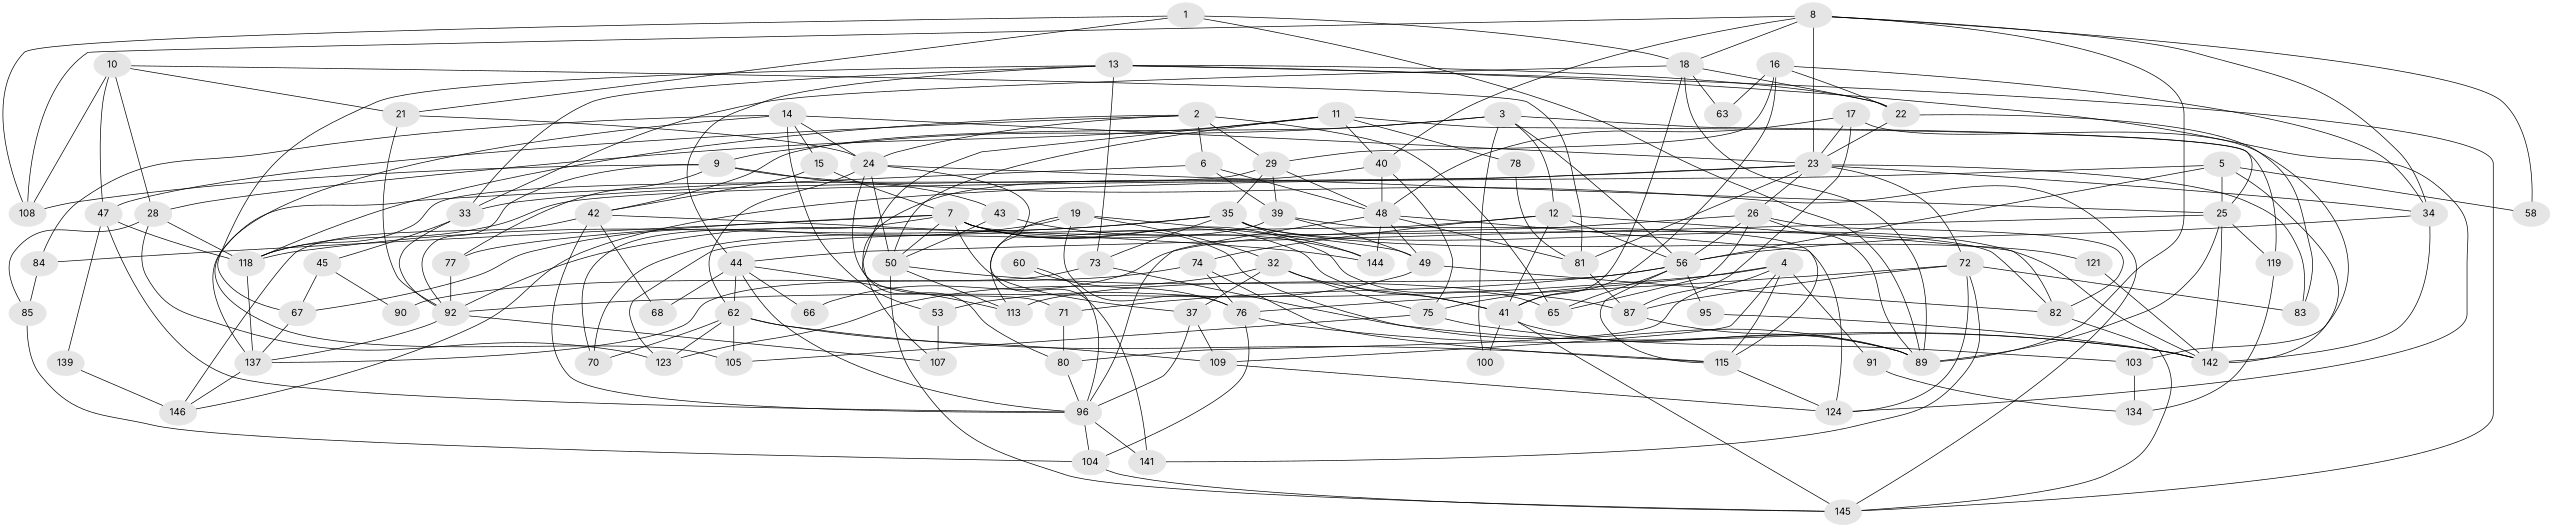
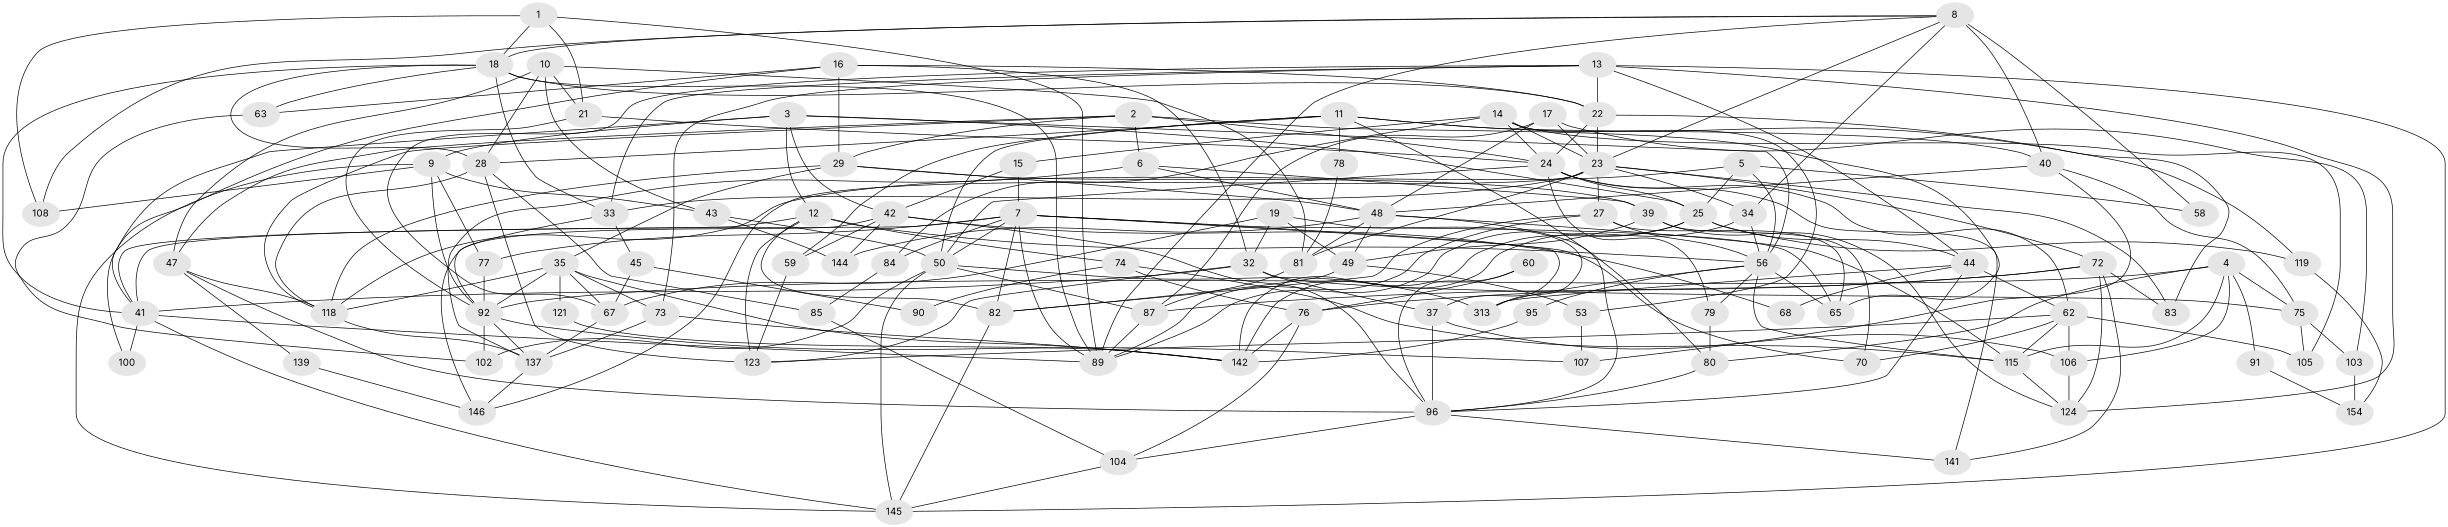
  graph {
    fontname=Inter
    node [color=gray90 fontname=Inter style=filled]
    edge [fontname=Inter]
    18 [super="+126"]
    89 [super="+112"]
    41 [super="+61"]
    28 [super="+46"]
    22 [super="+136"]
    33 [super="+64"]
    63
    1
    21 [super="+127"]
    108
    24 [super="+88"]
    92 [super="+130"]
    2 [super="+31"]
    6 [super="+79"]
    29 [super="+131"]
    47 [super="+93"]
    65
    118 [super="+138"]
    39 [super="+51"]
    48 [super="+128"]
    137
    25 [super="+110"]
    50 [super="+94"]
    62 [super="+117"]
-   71
+   71 [label=79]
    141
    35 [super="+133"]
    96 [super="+120"]
    139
    3 [super="+132"]
    9 [super="+57"]
    12 [super="+106"]
    42 [super="+101"]
    56 [super="+135"]
    100
    77
    43
    145
    82 [super="+140"]
    74 [super="+125"]
    123
    142
    119
    44 [super="+99"]
+   59
    146
    68
    144
    115 [super="+116"]
-   113
+   113 [label=313]
    95
    4 [super="+98"]
    75 [super="+97"]
    80
    91
-   109
+   109 [label=106]
    105
    103
-   134
+   134 [label=154]
    107
+   102
    124
    5 [super="+86"]
    58
    70
    49
    81
    7 [super="+114"]
    37 [super="+122"]
    84
    87
    85
    8 [super="+69"]
    23 [super="+36"]
    34
    40 [super="+55"]
    83
-   26 [super="+147"]
+   26 [super="+147" label=27]
    72 [super="+129"]
    10 [super="+54"]
    11 [super="+27"]
    78
    76 [super="+143"]
    90
    13 [super="+20"]
    67
    73
    45
-   66
    14 [super="+30"]
    15
    53
    16
    32 [super="+38"]
    17 [super="+52"]
    19 [super="+111"]
    104
    121
    60
    18 -- 89
    18 -- 41
+   18 -- 28
    18 -- 22
    18 -- 33
    18 -- 63
    41 -- 89
    41 -- 100
    41 -- 145
    28 -- 118
    28 -- 123
    28 -- 85
+   22 -- 24
    22 -- 23
    22 -- 83
    33 -- 92
    33 -- 45
+   63 -- 102
    1 -- 18
    1 -- 89
    1 -- 21
    1 -- 108
    21 -- 24
    21 -- 92
    24 -- 25
    24 -- 50
    24 -- 62
    24 -- 71
    24 -- 141
    92 -- 137
    92 -- 107
+   92 -- 102
    2 -- 24
    2 -- 6
    2 -- 29
    2 -- 47
    2 -- 65
    2 -- 118
    6 -- 39
    6 -- 48
    6 -- 137
    29 -- 118
    29 -- 39
    29 -- 48
    29 -- 35
    47 -- 118
    47 -- 96
    47 -- 139
    118 -- 137
    39 -- 124
    39 -- 70
    39 -- 49
    48 -- 96
    48 -- 144
    48 -- 115
    48 -- 49
    48 -- 81
    137 -- 146
    25 -- 89
    25 -- 142
    25 -- 119
    25 -- 44
    50 -- 145
    50 -- 113
+   50 -- 102
    50 -- 87
    62 -- 123
    62 -- 115
    62 -- 109
    62 -- 105
    62 -- 70
    71 -- 80
    35 -- 92
    35 -- 118
    35 -- 142
-   35 -- 144
+   35 -- 67
    35 -- 73
    35 -- 121
    96 -- 141
    96 -- 104
    139 -- 146
    3 -- 25
    3 -- 9
    3 -- 12
    3 -- 42
    3 -- 56
    3 -- 100
    9 -- 108
    9 -- 92
    9 -- 77
    9 -- 43
    9 -- 145
    12 -- 41
    12 -- 56
    12 -- 82
    12 -- 74
    12 -- 123
    42 -- 96
+   42 -- 59
    42 -- 146
    42 -- 68
    42 -- 144
    56 -- 65
    56 -- 71
    56 -- 115
    56 -- 113
    56 -- 95
    77 -- 92
    43 -- 50
    43 -- 144
    82 -- 145
    74 -- 115
    74 -- 76
    74 -- 90 [weight=2]
    119 -- 134
    44 -- 62
    44 -- 96
    44 -- 68
    44 -- 113
-   44 -- 66
+   59 -- 123
    115 -- 124
    95 -- 142
    4 -- 92
    4 -- 115
    4 -- 75
    4 -- 80
    4 -- 91
    4 -- 109
    75 -- 105
    75 -- 103
    80 -- 96
    91 -- 134
    109 -- 124
    103 -- 134
    5 -- 118
    5 -- 25
    5 -- 56
-   5 -- 142
    5 -- 58
    49 -- 82
    49 -- 53
    81 -- 87
    7 -- 89
    7 -- 41
    7 -- 65
    7 -- 50
    7 -- 77
    7 -- 82
    7 -- 70
    7 -- 37
    7 -- 84
    37 -- 96
    37 -- 109
    84 -- 85
    87 -- 89
    85 -- 104
    8 -- 18
    8 -- 89
    8 -- 108
    8 -- 58
    8 -- 23
    8 -- 34
    8 -- 40
    23 -- 33
    23 -- 146
    23 -- 81
    23 -- 34
    23 -- 83
    23 -- 26
    23 -- 72
    34 -- 56
    34 -- 142
    40 -- 48
    40 -- 75
    40 -- 107
    26 -- 89
    26 -- 65
    26 -- 56
    26 -- 82
-   26 -- 66
    72 -- 141
    72 -- 124
    72 -- 87
    72 -- 83
    72 -- 76
    10 -- 28
    10 -- 21
    10 -- 47
-   10 -- 108
+   10 -- 43
    10 -- 81
    11 -- 28
    11 -- 50
    11 -- 119
+   11 -- 59
    11 -- 80
    11 -- 40
    11 -- 78
    78 -- 81
    76 -- 142
    76 -- 104
    13 -- 22
    13 -- 33
    13 -- 145
    13 -- 44
    13 -- 124
    13 -- 67
    13 -- 73
    67 -- 137
    73 -- 137
    73 -- 142
    45 -- 90
    45 -- 67
    14 -- 24
    14 -- 105
    14 -- 84
    14 -- 23
    14 -- 15
    14 -- 53
    15 -- 42
    15 -- 7
    53 -- 107
    16 -- 41
    16 -- 22
    16 -- 63
    16 -- 29
-   16 -- 34
+   16 -- 32
    32 -- 41
    32 -- 123
    32 -- 75
    32 -- 37
    17 -- 48
    17 -- 103
    17 -- 87
    17 -- 23
    19 -- 113
    19 -- 49
-   19 -- 76
    19 -- 67
    19 -- 32
    104 -- 145
    121 -- 142
    60 -- 96
    60 -- 76
  }
